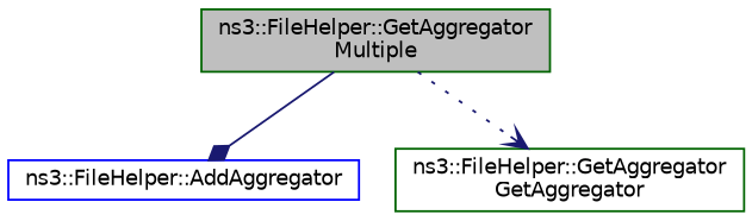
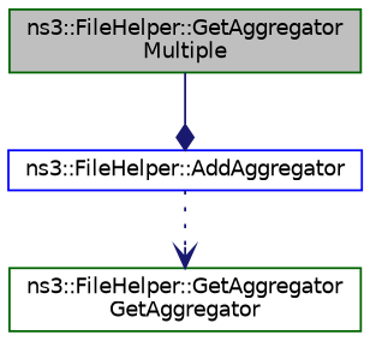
  digraph {
    rankdir=TB
    node [color=darkgreen fillcolor=white fontname=Helvetica fontsize=10 shape=record style=filled]
    edge [color=midnightblue fontname=Helvetica fontsize=10 labelfontname=Helvetica labelfontsize=10]
    n1 [fillcolor=grey75 fontcolor=black height=0.2 label="ns3::FileHelper::GetAggregator\lMultiple" width=0.4]
    n2 [color=blue height=0.2 label="ns3::FileHelper::AddAggregator" width=0.4]
    n3 [height=0.2 label="ns3::FileHelper::GetAggregator\lGetAggregator" width=0.4]
    n1 -> n2 [arrowhead=diamond style=solid]
-   n1 -> n3 [arrowhead=vee style=dotted]
+   n2 -> n3 [arrowhead=vee style=dotted]
  }
